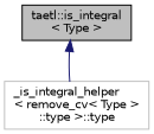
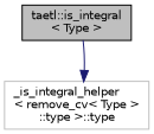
  digraph {
    node [fontname=Helvetica fontsize=10 shape=record style=filled]
    n1 [color=black fillcolor=grey75 fontcolor=black height=0.2 label="taetl::is_integral\l\< Type \>" width=0.4]
    n2 [color=grey75 fillcolor=white height=0.2 label="_is_integral_helper\l\< remove_cv\< Type \>\l::type \>::type" width=0.4]
-   n1 -> n2 [color=midnightblue dir=back fontname=Helvetica fontsize=10 labelfontname=Helvetica labelfontsize=10 style=solid]
+   n2 -> n1 [color=midnightblue dir=back fontname=Helvetica fontsize=10 labelfontname=Helvetica labelfontsize=10 style=solid]
  }
